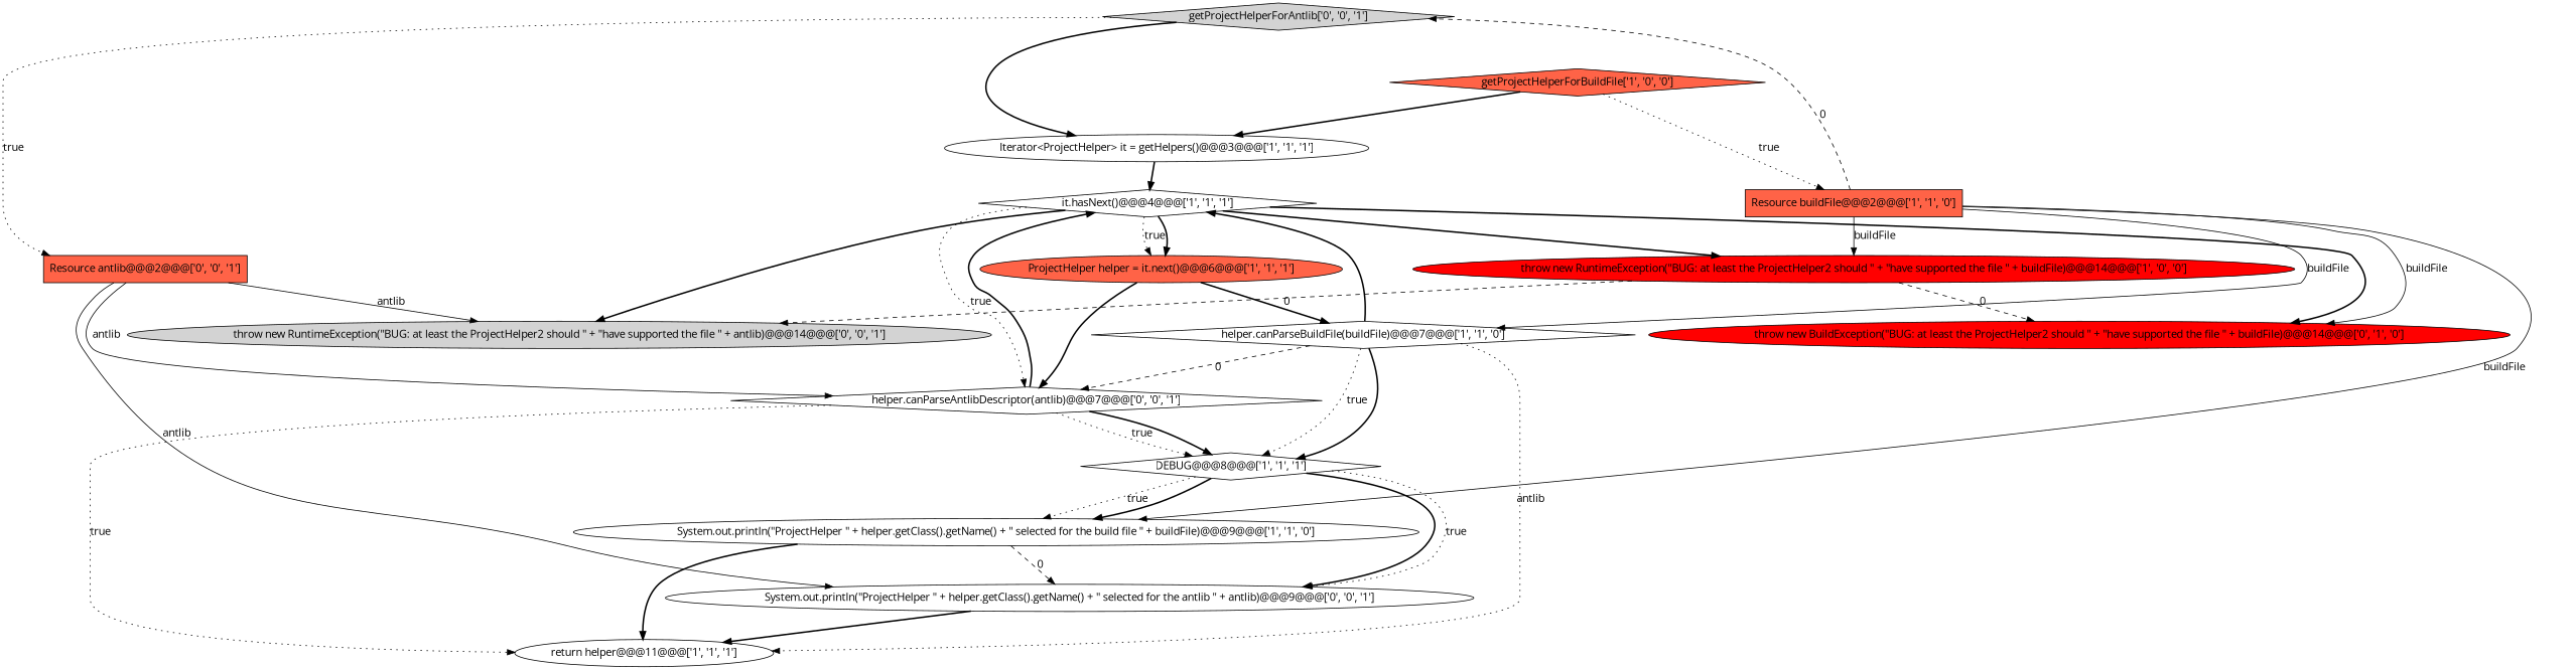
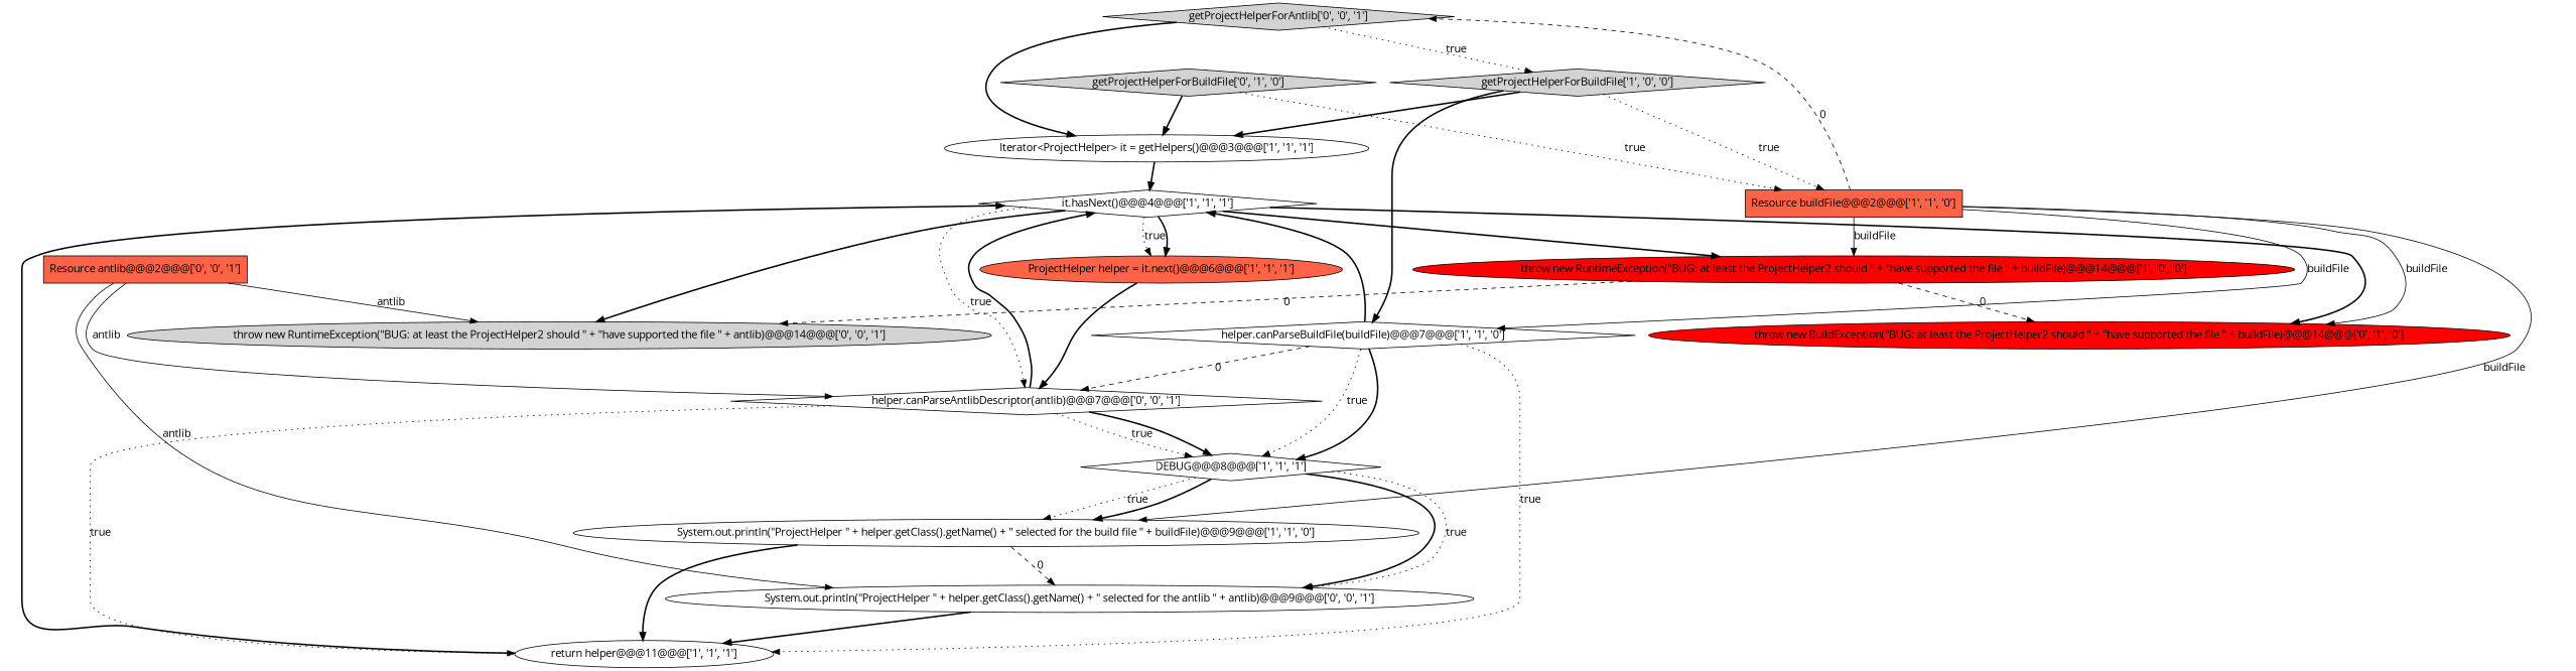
  digraph {
    fontname="Open Sans"
    node [fillcolor=white fontname="Open Sans" shape=ellipse style=filled]
    edge [fontname="Open Sans" style=bold]
    n1 [fillcolor=lightgray label="getProjectHelperForAntlib['0', '0', '1']" shape=diamond]
    n2 [label="Iterator<ProjectHelper> it = getHelpers()@@@3@@@['1', '1', '1']"]
    n3 [fillcolor=tomato label="Resource antlib@@@2@@@['0', '0', '1']" shape=box]
    n4 [label="it.hasNext()@@@4@@@['1', '1', '1']" shape=diamond]
    n5 [fillcolor=lightgray label="throw new RuntimeException(\"BUG: at least the ProjectHelper2 should \" + \"have supported the file \" + antlib)@@@14@@@['0', '0', '1']"]
    n6 [label="helper.canParseAntlibDescriptor(antlib)@@@7@@@['0', '0', '1']" shape=diamond]
    n7 [label="System.out.println(\"ProjectHelper \" + helper.getClass().getName() + \" selected for the antlib \" + antlib)@@@9@@@['0', '0', '1']"]
+   n8 [fillcolor=lightgray label="getProjectHelperForBuildFile['0', '1', '0']" shape=diamond]
    n9 [fillcolor=tomato label="Resource buildFile@@@2@@@['1', '1', '0']" shape=box]
    n10 [fillcolor=red label="throw new RuntimeException(\"BUG: at least the ProjectHelper2 should \" + \"have supported the file \" + buildFile)@@@14@@@['1', '0', '0']"]
    n11 [fillcolor=red label="throw new BuildException(\"BUG: at least the ProjectHelper2 should \" + \"have supported the file \" + buildFile)@@@14@@@['0', '1', '0']"]
    n12 [label="helper.canParseBuildFile(buildFile)@@@7@@@['1', '1', '0']" shape=diamond]
    n13 [label="System.out.println(\"ProjectHelper \" + helper.getClass().getName() + \" selected for the build file \" + buildFile)@@@9@@@['1', '1', '0']"]
    n14 [fillcolor=tomato label="ProjectHelper helper = it.next()@@@6@@@['1', '1', '1']"]
    n15 [label="return helper@@@11@@@['1', '1', '1']"]
    n16 [label="DEBUG@@@8@@@['1', '1', '1']" shape=diamond]
-   n17 [fillcolor=tomato label="getProjectHelperForBuildFile['1', '0', '0']" shape=diamond]
+   n17 [fillcolor=lightgray label="getProjectHelperForBuildFile['1', '0', '0']" shape=diamond]
    n1 -> n2
-   n1 -> n3 [label=true style=dotted]
+   n1 -> n17 [label=true style=dotted]
    n2 -> n4
    n3 -> n5 [label=antlib style=solid]
    n3 -> n6 [label=antlib style=solid]
    n3 -> n7 [label=antlib style=solid]
    n4 -> n5
    n4 -> n6 [label=true style=dotted]
    n4 -> n10
    n4 -> n11
    n4 -> n14 [label=true style=dotted]
    n4 -> n14
    n6 -> n4
    n6 -> n15 [label=true style=dotted]
    n6 -> n16 [label=true style=dotted]
    n6 -> n16
    n7 -> n15
+   n8 -> n2
+   n8 -> n9 [label=true style=dotted]
    n9 -> n1 [label=0 style=dashed]
    n9 -> n10 [label=buildFile style=solid]
    n9 -> n11 [label=buildFile style=solid]
    n9 -> n12 [label=buildFile style=solid]
    n9 -> n13 [label=buildFile style=solid]
    n10 -> n5 [label=0 style=dashed]
    n10 -> n11 [label=0 style=dashed]
    n12 -> n4
    n12 -> n6 [label=0 style=dashed]
-   n12 -> n15 [label=antlib style=dotted]
+   n12 -> n15 [label=true style=dotted]
    n12 -> n16 [label=true style=dotted]
    n12 -> n16
    n13 -> n7 [label=0 style=dashed]
    n13 -> n15
    n14 -> n6
-   n14 -> n12
+   n17 -> n12
+   n15 -> n4
    n16 -> n7
    n16 -> n7 [label=true style=dotted]
    n16 -> n13 [label=true style=dotted]
    n16 -> n13
    n17 -> n2
    n17 -> n9 [label=true style=dotted]
  }
